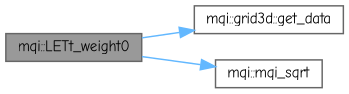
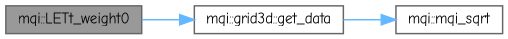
  digraph {
    fontname="Comic Neue"
    rankdir=LR
    node [color=grey40 fillcolor=white fontname="Comic Neue" fontsize=10 shape=box style=filled]
    edge [color=steelblue1 fontname="Comic Neue" fontsize=10 labelfontname=Helvetica labelfontsize=10 style=solid]
    n1 [color=gray40 fillcolor=grey60 fontcolor=black height=0.2 label="mqi::LETt_weight0" width=0.4]
    n2 [height=0.2 label="mqi::grid3d::get_data" width=0.4]
    n3 [height=0.2 label="mqi::mqi_sqrt" width=0.4]
    n1 -> n2
-   n1 -> n3
+   n2 -> n3
  }
